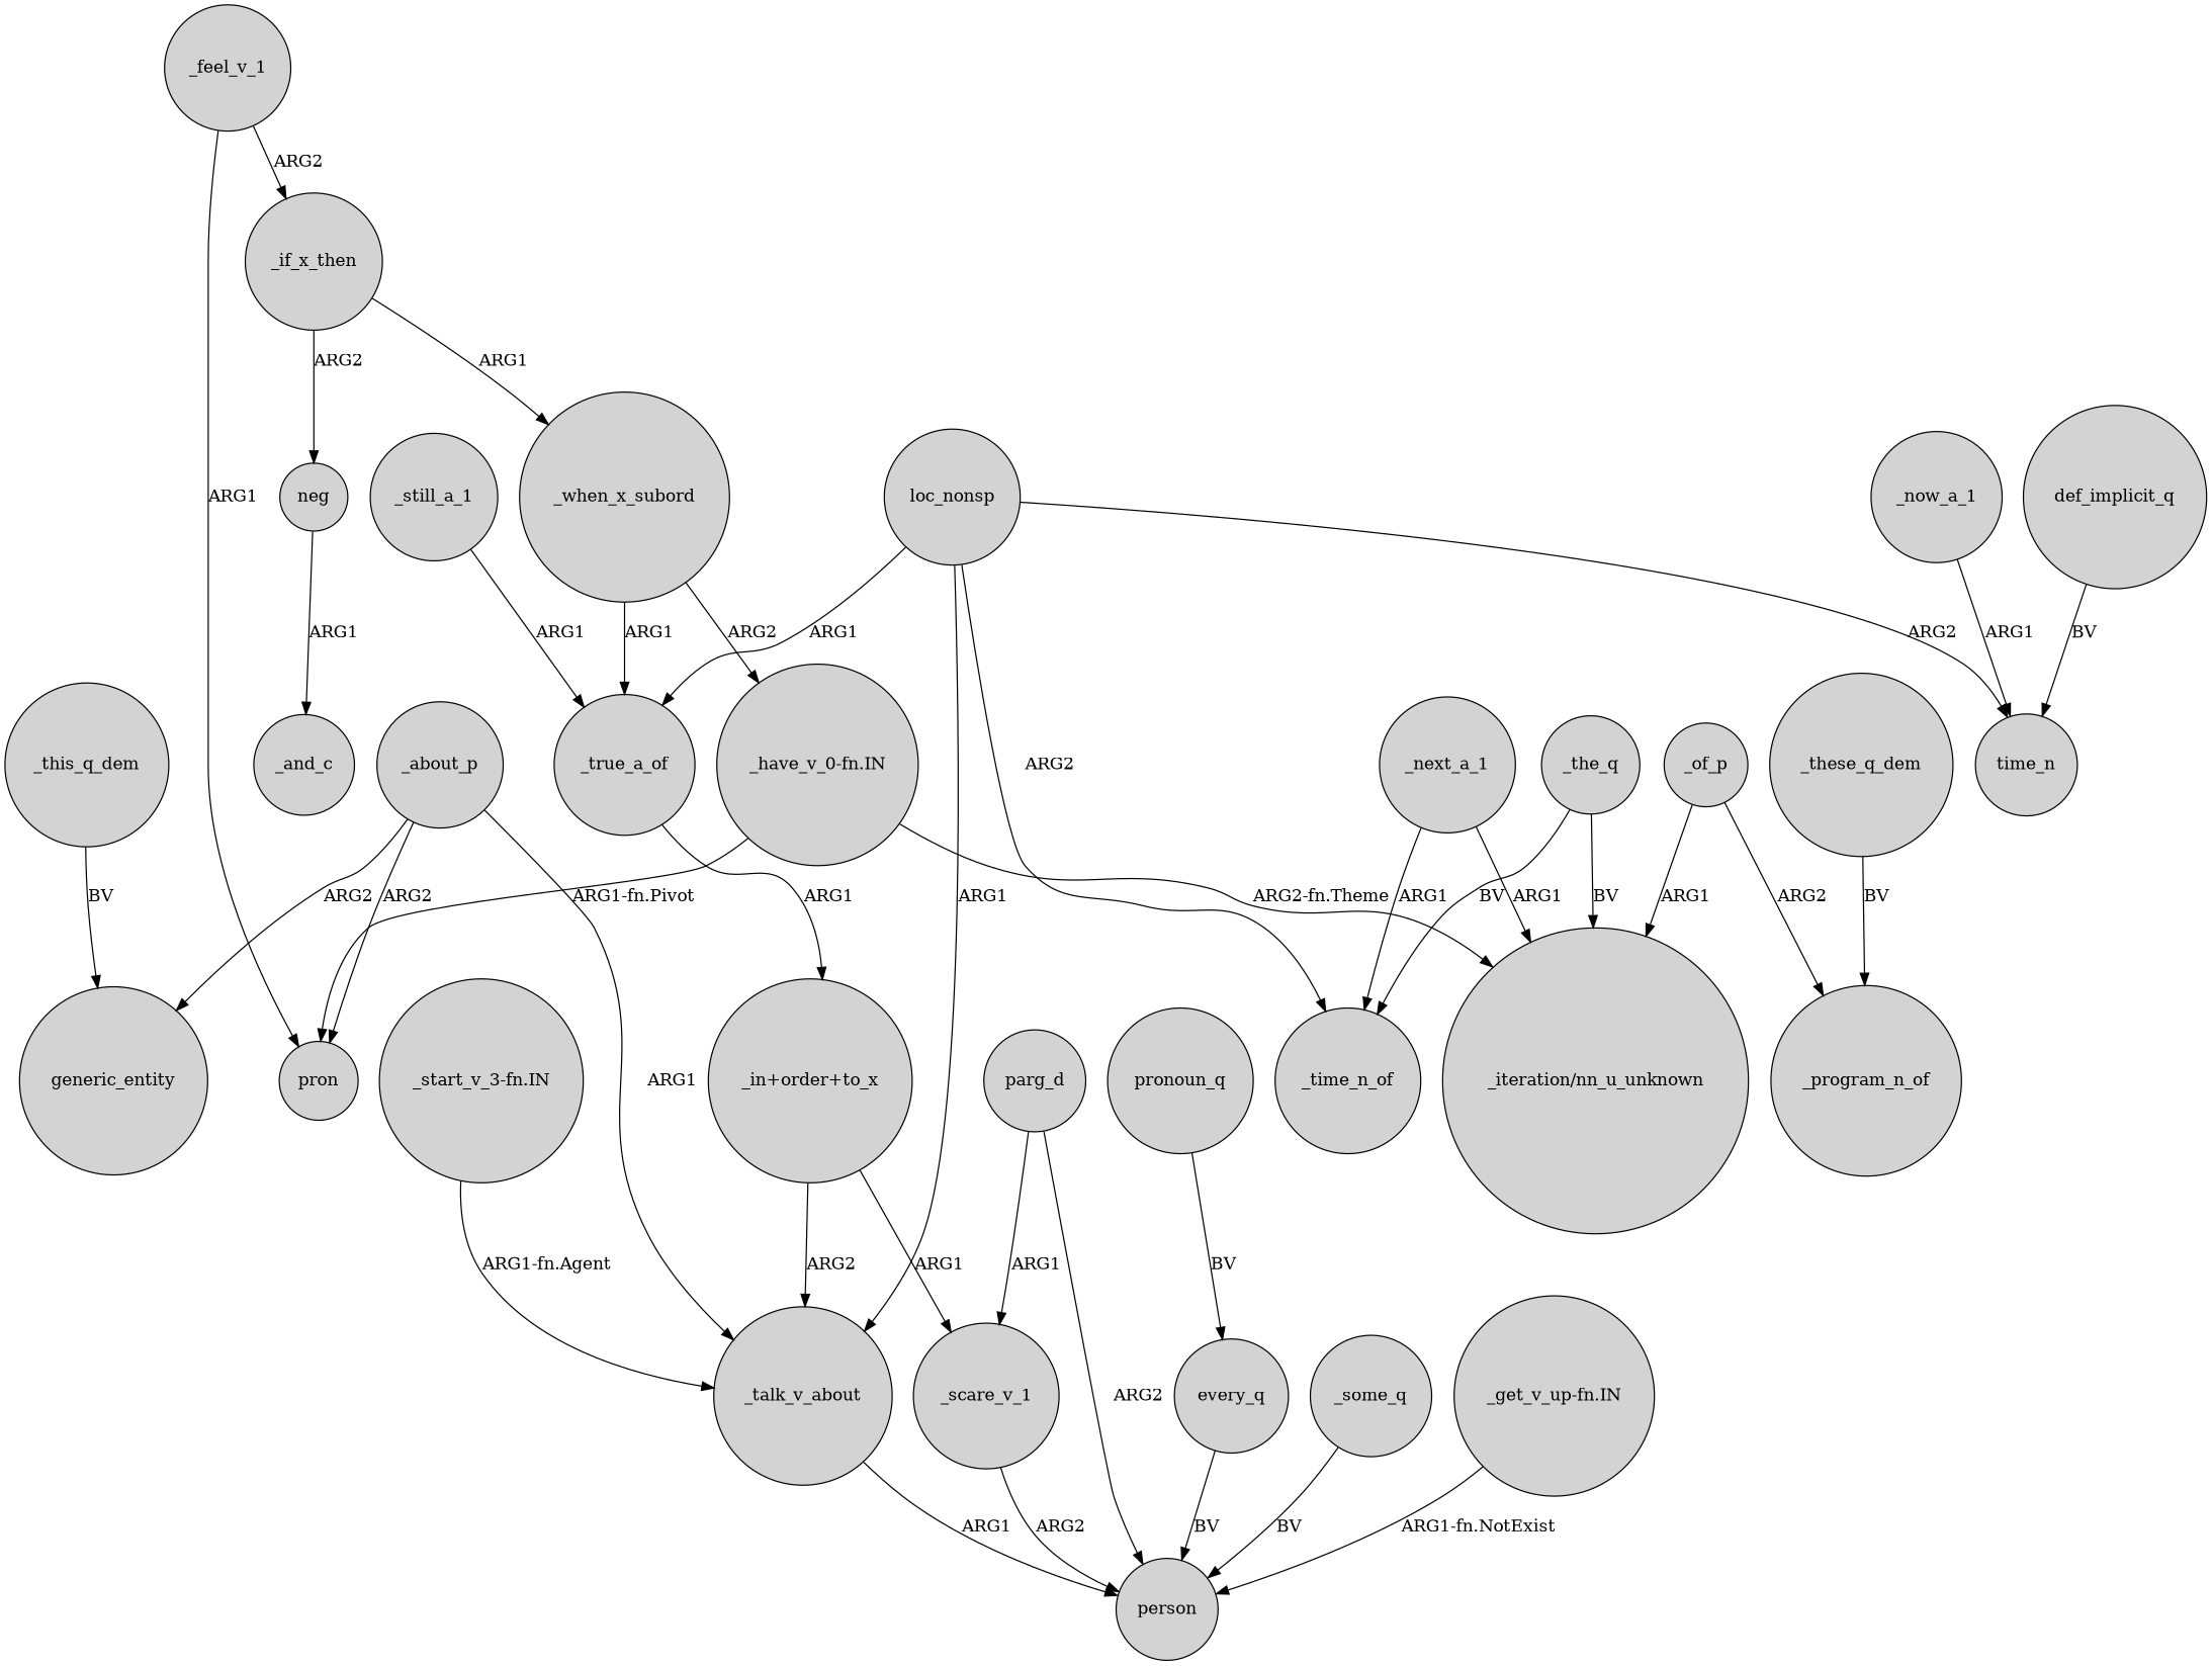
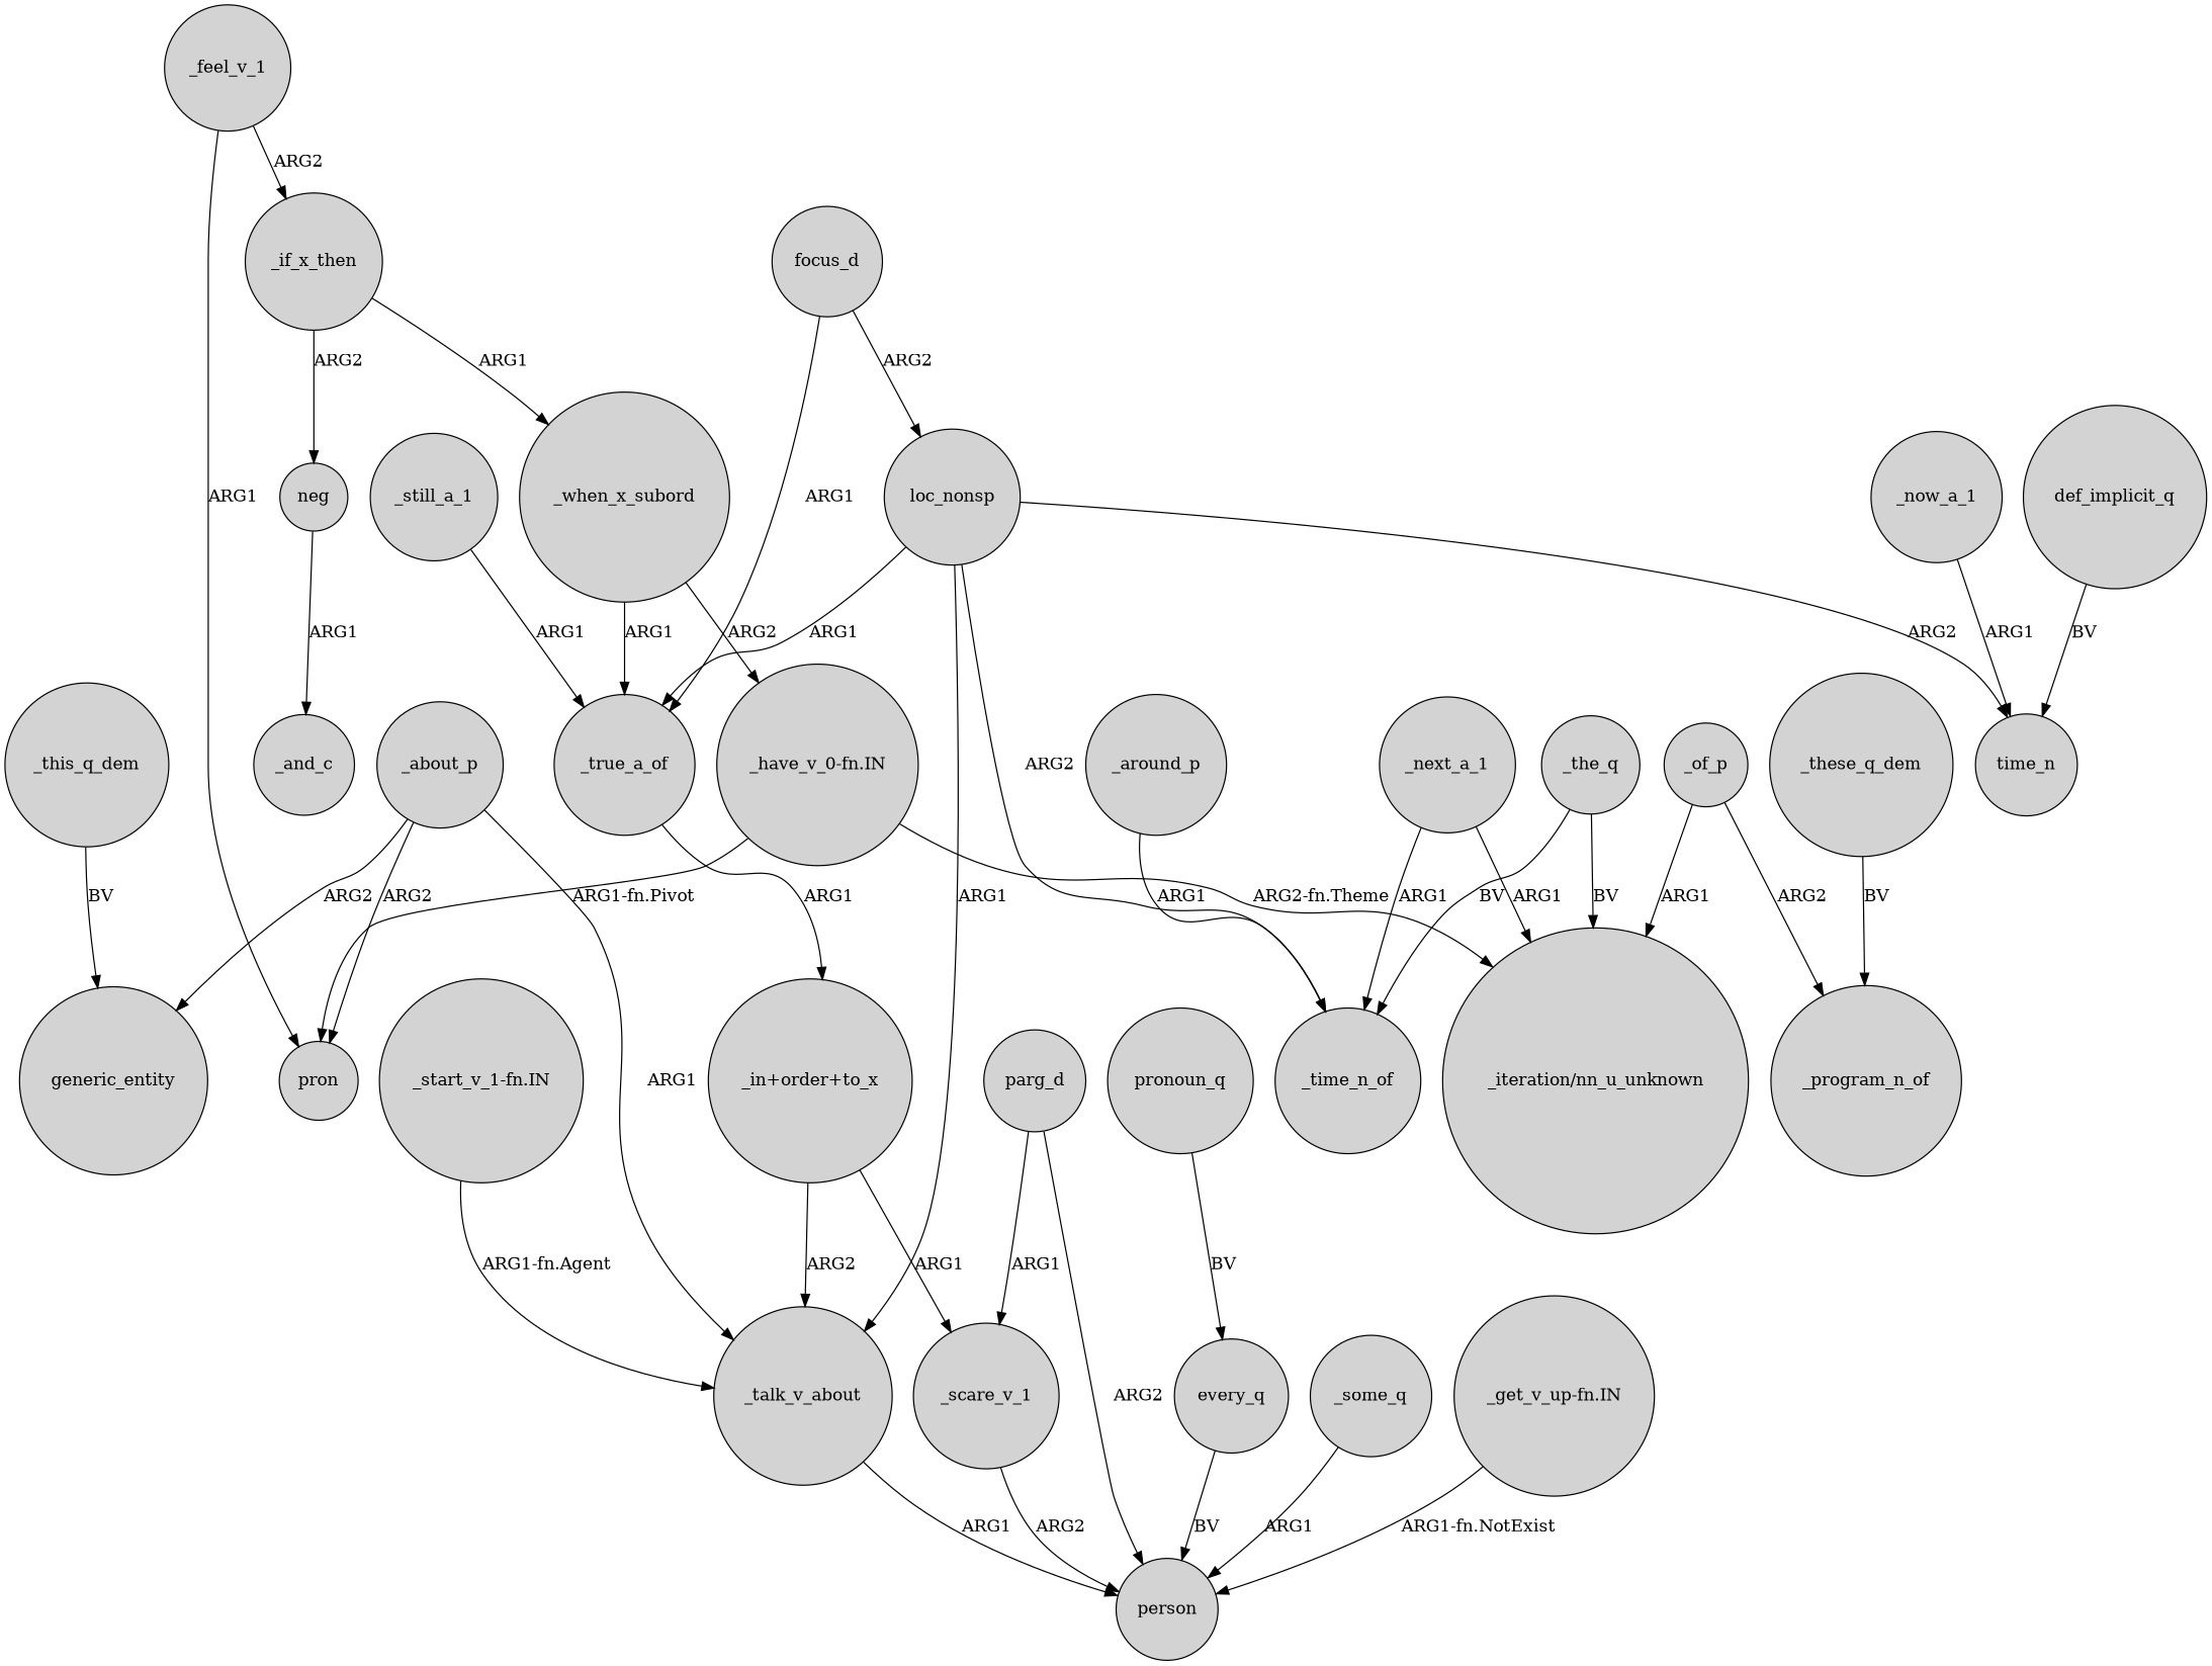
  digraph {
    node [shape=circle style=filled]
+   focus_d
    loc_nonsp
    _true_a_of
    _talk_v_about
    _time_n_of
    time_n
    "_in+order+to_x"
    person
    _scare_v_1
    _when_x_subord
    n11 [label="_have_v_0-fn.IN"]
    "_iteration/nn_u_unknown"
    pron
    _next_a_1
    _about_p
    generic_entity
    _of_p
    _program_n_of
    every_q
    _still_a_1
    _if_x_then
    neg
    _and_c
    _the_q
+   _around_p
    pronoun_q
-   "_start_v_1-fn.IN" [label="_start_v_3-fn.IN"]
+   "_start_v_1-fn.IN"
    parg_d
    _this_q_dem
    _these_q_dem
    _some_q
    _now_a_1
    "_get_v_up-fn.IN"
    _feel_v_1
    def_implicit_q
+   focus_d -> loc_nonsp [label=ARG2]
+   focus_d -> _true_a_of [label=ARG1]
    loc_nonsp -> _true_a_of [label=ARG1]
    loc_nonsp -> _talk_v_about [label=ARG1]
    loc_nonsp -> _time_n_of [label=ARG2]
    loc_nonsp -> time_n [label=ARG2]
    _true_a_of -> "_in+order+to_x" [label=ARG1]
    _talk_v_about -> person [label=ARG1]
    "_in+order+to_x" -> _talk_v_about [label=ARG2]
    "_in+order+to_x" -> _scare_v_1 [label=ARG1]
    _scare_v_1 -> person [label=ARG2]
    _when_x_subord -> _true_a_of [label=ARG1]
    _when_x_subord -> n11 [label=ARG2]
    n11 -> "_iteration/nn_u_unknown" [label="ARG2-fn.Theme"]
    n11 -> pron [label="ARG1-fn.Pivot"]
    _next_a_1 -> _time_n_of [label=ARG1]
    _next_a_1 -> "_iteration/nn_u_unknown" [label=ARG1]
    _about_p -> _talk_v_about [label=ARG1]
    _about_p -> pron [label=ARG2]
    _about_p -> generic_entity [label=ARG2]
    _of_p -> "_iteration/nn_u_unknown" [label=ARG1]
    _of_p -> _program_n_of [label=ARG2]
    every_q -> person [label=BV]
    _still_a_1 -> _true_a_of [label=ARG1]
    _if_x_then -> _when_x_subord [label=ARG1]
    _if_x_then -> neg [label=ARG2]
    neg -> _and_c [label=ARG1]
    _the_q -> _time_n_of [label=BV]
    _the_q -> "_iteration/nn_u_unknown" [label=BV]
+   _around_p -> _time_n_of [label=ARG1]
    pronoun_q -> every_q [label=BV]
    "_start_v_1-fn.IN" -> _talk_v_about [label="ARG1-fn.Agent"]
    parg_d -> person [label=ARG2]
    parg_d -> _scare_v_1 [label=ARG1]
    _this_q_dem -> generic_entity [label=BV]
    _these_q_dem -> _program_n_of [label=BV]
-   _some_q -> person [label=BV]
+   _some_q -> person [label=ARG1]
    _now_a_1 -> time_n [label=ARG1]
    "_get_v_up-fn.IN" -> person [label="ARG1-fn.NotExist"]
    _feel_v_1 -> pron [label=ARG1]
    _feel_v_1 -> _if_x_then [label=ARG2]
    def_implicit_q -> time_n [label=BV]
  }
